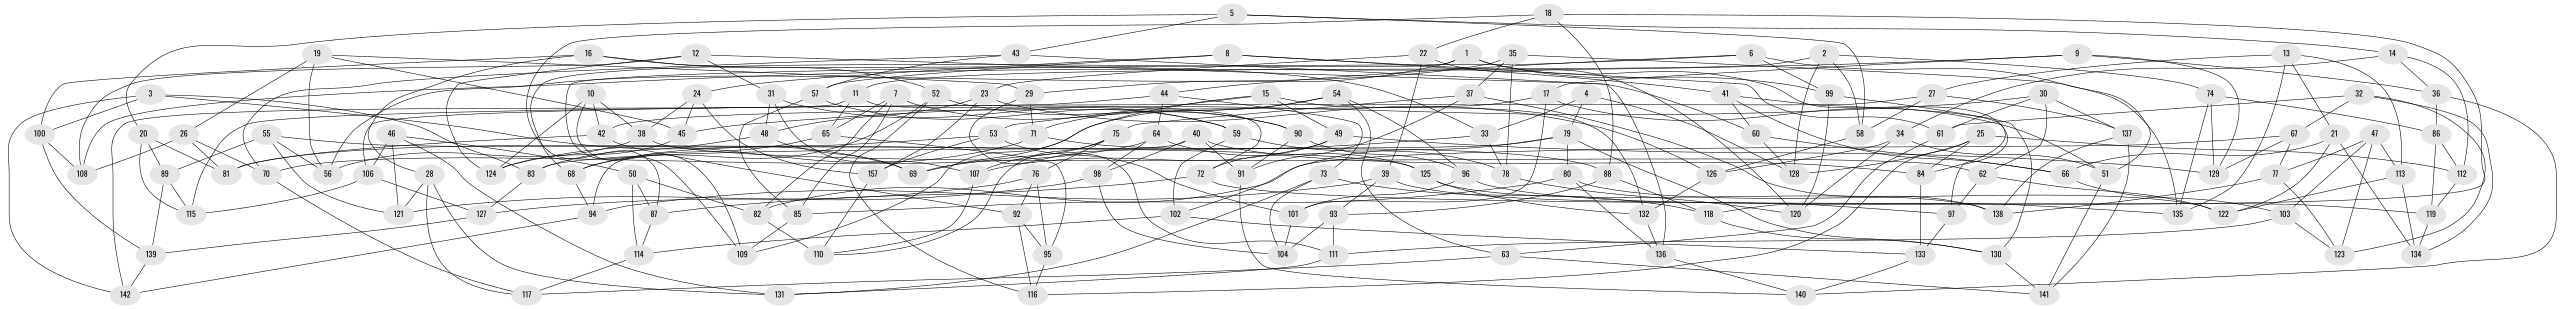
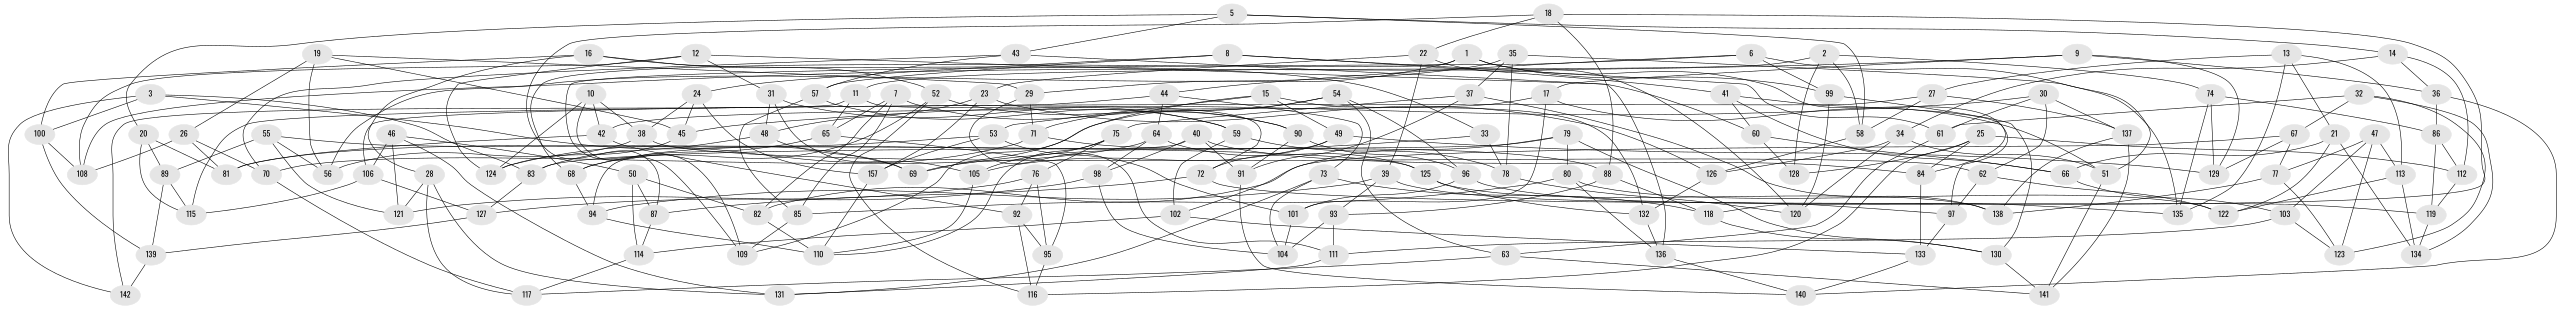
  graph {
    fontname=Oswald
    node [color=gray90 fontname=Oswald style=filled]
    edge [fontname=Oswald]
    1
    29
    68
    84
    99
    71
    111
    94
    133
    120
    130
    2
    11
    58
    74
    128
    142
    65
    72
    126
    129
    135
    86
    3
    69
    83
    100
    127
    108
    139
-   4
    33
    79
    78
    102
    80
    114
    5
    14
    20
    43
    36
    34
    112
    81
    89
    115
    57
    70
    136
    6
    44
    51
    109
    64
    73
    141
    7
    82
    85
    90
    95
    110
    91
    96
    8
    24
    41
    61
    38
    45
    n72 [label=157]
    60
    66
    97
    59
    63
    9
    17
    42
    101
    140
    10
    124
    56
    62
    92
    87
    119
    12
    31
    48
-   105 [label=107]
+   105
    13
    21
    27
    113
    122
    134
    106
    137
    15
    49
    53
    132
    16
    28
    52
    117
    121
    131
    116
    104
    18
    22
    88
    118
    23
    39
    93
    19
    26
    103
    25
    138
    30
    32
    67
    123
    77
    35
    37
    75
    76
    40
    98
    125
    46
    50
    47
    54
    55
    1 -- 29
    1 -- 68
    1 -- 84
    1 -- 99
    29 -- 71
    29 -- 111
    68 -- 94
    84 -- 133
    99 -- 120
    99 -- 130
    71 -- 124
    71 -- 88
    111 -- 131
-   94 -- 142
+   94 -- 110
    133 -- 140
    130 -- 141
    2 -- 11
    2 -- 58
    2 -- 74
    2 -- 128
    11 -- 142
    11 -- 65
    11 -- 72
    58 -- 126
    74 -- 129
    74 -- 135
    74 -- 86
    65 -- 68
    65 -- 95
    72 -- 87
    72 -- 119
    126 -- 132
    86 -- 112
    86 -- 119
    3 -- 142
    3 -- 69
    3 -- 83
    3 -- 100
    83 -- 127
    100 -- 108
    100 -- 139
    127 -- 139
    139 -- 142
-   4 -- 128
-   4 -- 33
-   4 -- 79
    33 -- 69
    33 -- 78
    79 -- 130
    79 -- 83
    79 -- 102
    79 -- 80
    78 -- 120
    102 -- 133
    102 -- 114
    80 -- 136
    80 -- 85
    80 -- 122
    114 -- 117
    5 -- 58
    5 -- 14
    5 -- 20
    5 -- 43
    14 -- 36
    14 -- 34
    14 -- 112
    20 -- 81
    20 -- 89
    20 -- 115
    43 -- 57
    43 -- 70
    43 -- 136
    36 -- 86
    36 -- 140
    34 -- 120
    34 -- 126
    34 -- 51
    112 -- 119
    89 -- 139
    89 -- 115
    57 -- 85
    57 -- 59
    70 -- 117
    136 -- 140
    6 -- 99
    6 -- 44
    6 -- 51
    6 -- 109
    44 -- 115
    44 -- 64
    44 -- 73
    51 -- 141
    64 -- 70
    64 -- 98
    64 -- 125
    73 -- 131
    73 -- 104
    73 -- 118
    7 -- 65
    7 -- 82
    7 -- 85
    7 -- 90
    82 -- 110
    85 -- 109
    90 -- 91
    90 -- 96
    95 -- 116
    91 -- 140
    96 -- 135
    96 -- 101
    8 -- 57
    8 -- 24
    8 -- 41
    8 -- 61
    24 -- 38
    24 -- 45
    24 -- n72
    41 -- 60
    41 -- 66
    41 -- 97
    61 -- 63
    38 -- 56
    38 -- 62
    45 -- 124
    n72 -- 110
    60 -- 128
    60 -- 66
    66 -- 103
    97 -- 133
    59 -- 78
    59 -- 102
    63 -- 141
    63 -- 117
    9 -- 129
    9 -- 108
    9 -- 36
    9 -- 17
    17 -- 51
    17 -- 42
    17 -- 101
    42 -- 81
    42 -- 92
    101 -- 104
    10 -- 109
    10 -- 38
    10 -- 42
    10 -- 124
    62 -- 97
    62 -- 122
    92 -- 95
    92 -- 116
    87 -- 114
    119 -- 134
    12 -- 108
    12 -- 60
    12 -- 124
    12 -- 31
    31 -- 59
    31 -- 48
    31 -- 105
    48 -- 69
    48 -- 83
    105 -- 110
    13 -- 135
    13 -- 21
    13 -- 27
    13 -- 113
    21 -- 66
    21 -- 122
    21 -- 134
    27 -- 58
    27 -- 106
    27 -- 137
    113 -- 122
    113 -- 134
    106 -- 127
    106 -- 115
    137 -- 141
    137 -- 138
    15 -- 109
    15 -- 49
    15 -- 53
    15 -- 132
    49 -- 72
    49 -- 129
    49 -- 105
    53 -- 81
    53 -- n72
    53 -- 101
    132 -- 136
    16 -- 100
    16 -- 33
    16 -- 28
    16 -- 52
    28 -- 117
    28 -- 121
    28 -- 131
    52 -- 68
    52 -- 90
    52 -- 116
    18 -- 87
    18 -- 22
    18 -- 88
    18 -- 118
    22 -- 120
    22 -- 23
    22 -- 39
    88 -- 118
    88 -- 93
    118 -- 130
    23 -- 126
    23 -- n72
    23 -- 48
    39 -- 94
    39 -- 97
    39 -- 93
    93 -- 111
    93 -- 104
    19 -- 29
    19 -- 45
    19 -- 56
    19 -- 26
    26 -- 108
    26 -- 81
    26 -- 70
    103 -- 111
    103 -- 123
    25 -- 84
    25 -- 128
    25 -- 112
    25 -- 116
    30 -- 61
    30 -- 45
    30 -- 62
    30 -- 137
    32 -- 61
    32 -- 134
    32 -- 67
    32 -- 123
    67 -- 129
    67 -- 82
    67 -- 77
    77 -- 138
    77 -- 123
    35 -- 135
    35 -- 78
    35 -- 56
    35 -- 37
    37 -- 91
    37 -- 138
    37 -- 75
    75 -- 110
    75 -- 105
    75 -- 76
    76 -- 95
    76 -- 92
    76 -- 121
    40 -- 84
    40 -- 94
    40 -- 91
    40 -- 98
    98 -- 127
    98 -- 104
    125 -- 132
    125 -- 138
    46 -- 106
    46 -- 121
    46 -- 131
    46 -- 50
    50 -- 114
    50 -- 82
    50 -- 87
    47 -- 113
    47 -- 103
    47 -- 123
    47 -- 77
    54 -- 71
    54 -- 69
    54 -- 96
    54 -- 63
    55 -- 89
    55 -- 56
    55 -- 121
    55 -- 125
  }
